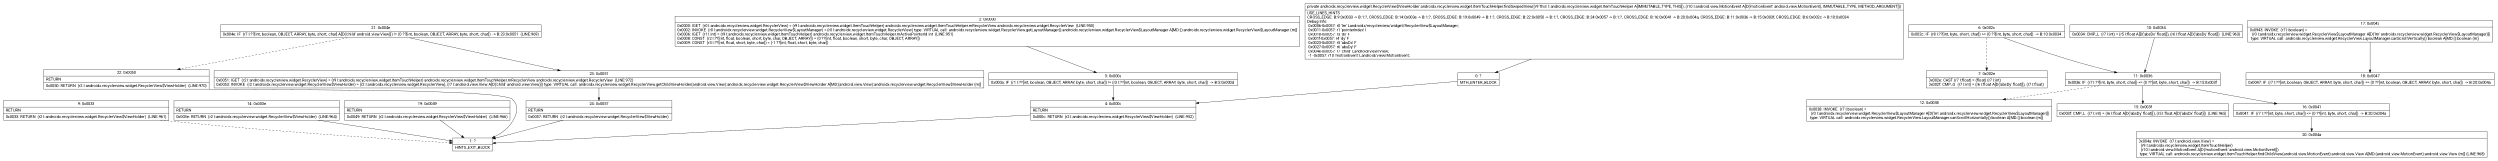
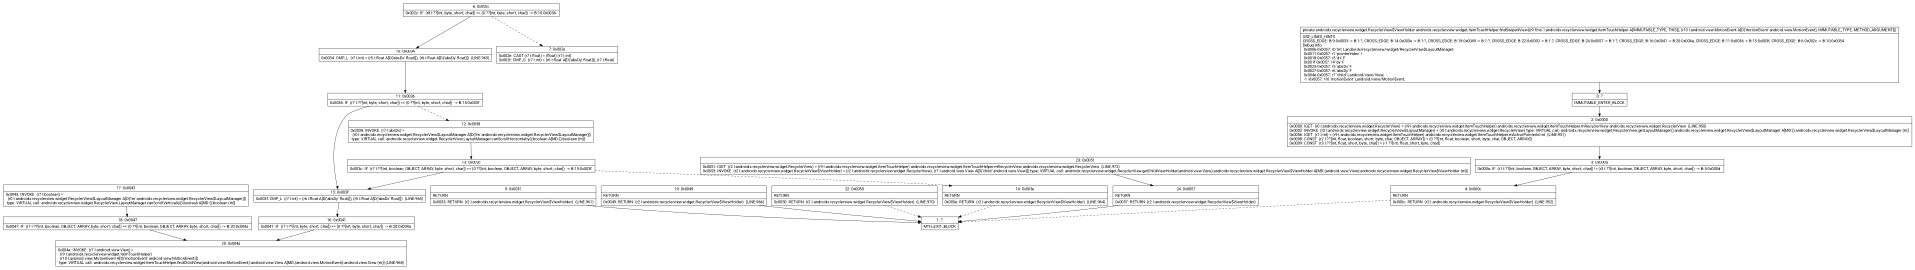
  digraph {
    fontname=Roboto
    node [fontname=Roboto shape=record]
    edge [fontname=Roboto]
-   n1 [label="{0\:\ ?|MTH_ENTER_BLOCK\l}"]
+   n1 [label="{0\:\ ?|IMMUTABLE_ENTER_BLOCK\l}"]
    n2 [label="{2\:\ 0x0000|0x0000: IGET  (r0 I:androidx.recyclerview.widget.RecyclerView) = (r9 I:androidx.recyclerview.widget.ItemTouchHelper) androidx.recyclerview.widget.ItemTouchHelper.mRecyclerView androidx.recyclerview.widget.RecyclerView  (LINE:950)\l0x0002: INVOKE  (r0 I:androidx.recyclerview.widget.RecyclerView$LayoutManager) = (r0 I:androidx.recyclerview.widget.RecyclerView) type: VIRTUAL call: androidx.recyclerview.widget.RecyclerView.getLayoutManager():androidx.recyclerview.widget.RecyclerView$LayoutManager A[MD:():androidx.recyclerview.widget.RecyclerView$LayoutManager (m)]\l0x0006: IGET  (r1 I:int) = (r9 I:androidx.recyclerview.widget.ItemTouchHelper) androidx.recyclerview.widget.ItemTouchHelper.mActivePointerId int  (LINE:951)\l0x0008: CONST  (r2 I:??[int, float, boolean, short, byte, char, OBJECT, ARRAY]) = (0 ??[int, float, boolean, short, byte, char, OBJECT, ARRAY]) \l0x0009: CONST  (r3 I:??[int, float, short, byte, char]) = (\-1 ??[int, float, short, byte, char]) \l}"]
    n3 [label="{3\:\ 0x000a|0x000a: IF  (r1 I:??[int, boolean, OBJECT, ARRAY, byte, short, char]) != (r3 I:??[int, boolean, OBJECT, ARRAY, byte, short, char])  \-\> B:5:0x000d \l}"]
    n4 [label="{4\:\ 0x000c|RETURN\l|0x000c: RETURN  (r2 I:androidx.recyclerview.widget.RecyclerView$ViewHolder)  (LINE:952)\l}"]
-   n5 [label="{1\:\ ?|HINTS_EXIT_BLOCK\l}"]
+   n5 [label="{1\:\ ?|MTH_EXIT_BLOCK\l}"]
    n6 [label="{6\:\ 0x002c|0x002c: IF  (r8 I:??[int, byte, short, char]) \>= (0 ??[int, byte, short, char])  \-\> B:10:0x0034 \l}"]
    n7 [label="{7\:\ 0x002e|0x002e: CAST (r7 I:float) = (float) (r7 I:int) \l0x002f: CMP_G  (r7 I:int) = (r6 I:float A[D('absDy' float)]), (r7 I:float) \l}"]
    n8 [label="{10\:\ 0x0034|0x0034: CMP_L  (r7 I:int) = (r5 I:float A[D('absDx' float)]), (r6 I:float A[D('absDy' float)])  (LINE:963)\l}"]
    n9 [label="{11\:\ 0x0036|0x0036: IF  (r7 I:??[int, byte, short, char]) \<= (0 ??[int, byte, short, char])  \-\> B:15:0x003f \l}"]
    n10 [label="{9\:\ 0x0033|RETURN\l|0x0033: RETURN  (r2 I:androidx.recyclerview.widget.RecyclerView$ViewHolder)  (LINE:961)\l}"]
-   n11 [label="{12\:\ 0x0038|0x0038: INVOKE  (r7 I:boolean) = \l  (r0 I:androidx.recyclerview.widget.RecyclerView$LayoutManager A[D('lm' androidx.recyclerview.widget.RecyclerView$LayoutManager)])\l type: VIRTUAL call: androidx.recyclerview.widget.RecyclerView.LayoutManager.canScrollHorizontally():boolean A[MD:():boolean (m)]\l}"]
+   n11 [label="{12\:\ 0x0038|0x0038: INVOKE  (r7 I:absDx) = \l  (r0 I:androidx.recyclerview.widget.RecyclerView$LayoutManager A[D('lm' androidx.recyclerview.widget.RecyclerView$LayoutManager)])\l type: VIRTUAL call: androidx.recyclerview.widget.RecyclerView.LayoutManager.canScrollHorizontally():boolean A[MD:():boolean (m)]\l}"]
    n12 [label="{15\:\ 0x003f|0x003f: CMP_L  (r7 I:int) = (r6 I:float A[D('absDy' float)]), (r5 I:float A[D('absDx' float)])  (LINE:965)\l}"]
+   n13 [label="{13\:\ 0x003c|0x003c: IF  (r7 I:??[int, boolean, OBJECT, ARRAY, byte, short, char]) == (0 ??[int, boolean, OBJECT, ARRAY, byte, short, char])  \-\> B:15:0x003f \l}"]
    n14 [label="{16\:\ 0x0041|0x0041: IF  (r7 I:??[int, byte, short, char]) \<= (0 ??[int, byte, short, char])  \-\> B:20:0x004a \l}"]
    n15 [label="{14\:\ 0x003e|RETURN\l|0x003e: RETURN  (r2 I:androidx.recyclerview.widget.RecyclerView$ViewHolder)  (LINE:964)\l}"]
    n16 [label="{20\:\ 0x004a|0x004a: INVOKE  (r7 I:android.view.View) = \l  (r9 I:androidx.recyclerview.widget.ItemTouchHelper)\l  (r10 I:android.view.MotionEvent A[D('motionEvent' android.view.MotionEvent)])\l type: VIRTUAL call: androidx.recyclerview.widget.ItemTouchHelper.findChildView(android.view.MotionEvent):android.view.View A[MD:(android.view.MotionEvent):android.view.View (m)] (LINE:968)\l}"]
    n17 [label="{17\:\ 0x0043|0x0943: INVOKE  (r7 I:boolean) = \l  (r0 I:androidx.recyclerview.widget.RecyclerView$LayoutManager A[D('lm' androidx.recyclerview.widget.RecyclerView$LayoutManager)])\l type: VIRTUAL call: androidx.recyclerview.widget.RecyclerView.LayoutManager.canScrollVertically():boolean A[MD:():boolean (m)]\l}"]
    n18 [label="{18\:\ 0x0047|0x0047: IF  (r7 I:??[int, boolean, OBJECT, ARRAY, byte, short, char]) == (0 ??[int, boolean, OBJECT, ARRAY, byte, short, char])  \-\> B:20:0x004a \l}"]
    n19 [label="{19\:\ 0x0049|RETURN\l|0x0049: RETURN  (r2 I:androidx.recyclerview.widget.RecyclerView$ViewHolder)  (LINE:966)\l}"]
-   n20 [label="{21\:\ 0x004e|0x004e: IF  (r7 I:??[int, boolean, OBJECT, ARRAY, byte, short, char] A[D('child' android.view.View)]) != (0 ??[int, boolean, OBJECT, ARRAY, byte, short, char])  \-\> B:23:0x0051  (LINE:969)\l}"]
    n21 [label="{22\:\ 0x0050|RETURN\l|0x0050: RETURN  (r2 I:androidx.recyclerview.widget.RecyclerView$ViewHolder)  (LINE:970)\l}"]
    n22 [label="{23\:\ 0x0051|0x0051: IGET  (r2 I:androidx.recyclerview.widget.RecyclerView) = (r9 I:androidx.recyclerview.widget.ItemTouchHelper) androidx.recyclerview.widget.ItemTouchHelper.mRecyclerView androidx.recyclerview.widget.RecyclerView  (LINE:972)\l0x0053: INVOKE  (r2 I:androidx.recyclerview.widget.RecyclerView$ViewHolder) = (r2 I:androidx.recyclerview.widget.RecyclerView), (r7 I:android.view.View A[D('child' android.view.View)]) type: VIRTUAL call: androidx.recyclerview.widget.RecyclerView.getChildViewHolder(android.view.View):androidx.recyclerview.widget.RecyclerView$ViewHolder A[MD:(android.view.View):androidx.recyclerview.widget.RecyclerView$ViewHolder (m)]\l}"]
    n23 [label="{24\:\ 0x0057|RETURN\l|0x0057: RETURN  (r2 I:androidx.recyclerview.widget.RecyclerView$ViewHolder) \l}"]
    n24 [label="{private androidx.recyclerview.widget.RecyclerView$ViewHolder androidx.recyclerview.widget.ItemTouchHelper.findSwipedView((r9 'this' I:androidx.recyclerview.widget.ItemTouchHelper A[IMMUTABLE_TYPE, THIS]), (r10 I:android.view.MotionEvent A[D('motionEvent' android.view.MotionEvent), IMMUTABLE_TYPE, METHOD_ARGUMENT]))  | USE_LINES_HINTS\lCROSS_EDGE: B:9:0x0033 \-\> B:1:?, CROSS_EDGE: B:14:0x003e \-\> B:1:?, CROSS_EDGE: B:19:0x0049 \-\> B:1:?, CROSS_EDGE: B:22:0x0050 \-\> B:1:?, CROSS_EDGE: B:24:0x0057 \-\> B:1:?, CROSS_EDGE: B:16:0x0041 \-\> B:20:0x004a, CROSS_EDGE: B:11:0x0036 \-\> B:15:0x003f, CROSS_EDGE: B:6:0x002c \-\> B:10:0x0034\lDebug Info:\l  0x0006\-0x0057: r0 'lm' Landroidx\/recyclerview\/widget\/RecyclerView$LayoutManager;\l  0x0011\-0x0057: r1 'pointerIndex' I\l  0x0018\-0x0057: r3 'dx' F\l  0x001f\-0x0057: r4 'dy' F\l  0x0023\-0x0057: r5 'absDx' F\l  0x0027\-0x0057: r6 'absDy' F\l  0x004e\-0x0057: r7 'child' Landroid\/view\/View;\l  \-1 \-0x0057: r10 'motionEvent' Landroid\/view\/MotionEvent;\l}"]
-   n1 -> n4
+   n1 -> n2
    n2 -> n3
    n3 -> n4 [style=solid]
-   n4 -> n5
+   n4 -> n5 [style=dashed]
    n6 -> n7 [style=dashed]
-   n6 -> n9
+   n6 -> n8
    n8 -> n9
    n9 -> n11 [style=dashed]
    n9 -> n12
-   n10 -> n5 [style=dashed]
-   n9 -> n14
+   n10 -> n5
+   n11 -> n13
+   n12 -> n14
+   n13 -> n12
+   n13 -> n15 [style=dashed]
    n14 -> n16
-   n15 -> n5
+   n15 -> n5 [style=dashed]
    n17 -> n18
+   n18 -> n16
    n19 -> n5
-   n20 -> n21 [style=dashed]
-   n20 -> n22
-   n21 -> n5
+   n21 -> n5 [style=dashed]
    n22 -> n23
    n23 -> n5
    n24 -> n1
  }
